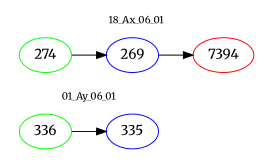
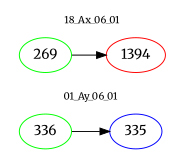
  digraph {
    fontname=Merriweather
    rankdir=LR
    node [color=green fontname=Merriweather]
    edge [color=black fontname=Merriweather]
    n1 [label=336]
    n2 [color=blue label=335]
-   n3 [label=274]
-   n4 [color=blue label=269]
-   n5 [color=red label=7394]
+   n4 [label=269]
+   n5 [color=red label=1394]
    subgraph cluster_1 {
      color=white
      fontsize=10
      label="01_Ay_06_01"
      n1
      n2
    }
    subgraph cluster_2 {
      color=white
      fontsize=10
      label="18_Ax_06_01"
-     n3
      n4
      n5
    }
    n1 -> n2
-   n3 -> n4
    n4 -> n5
  }
